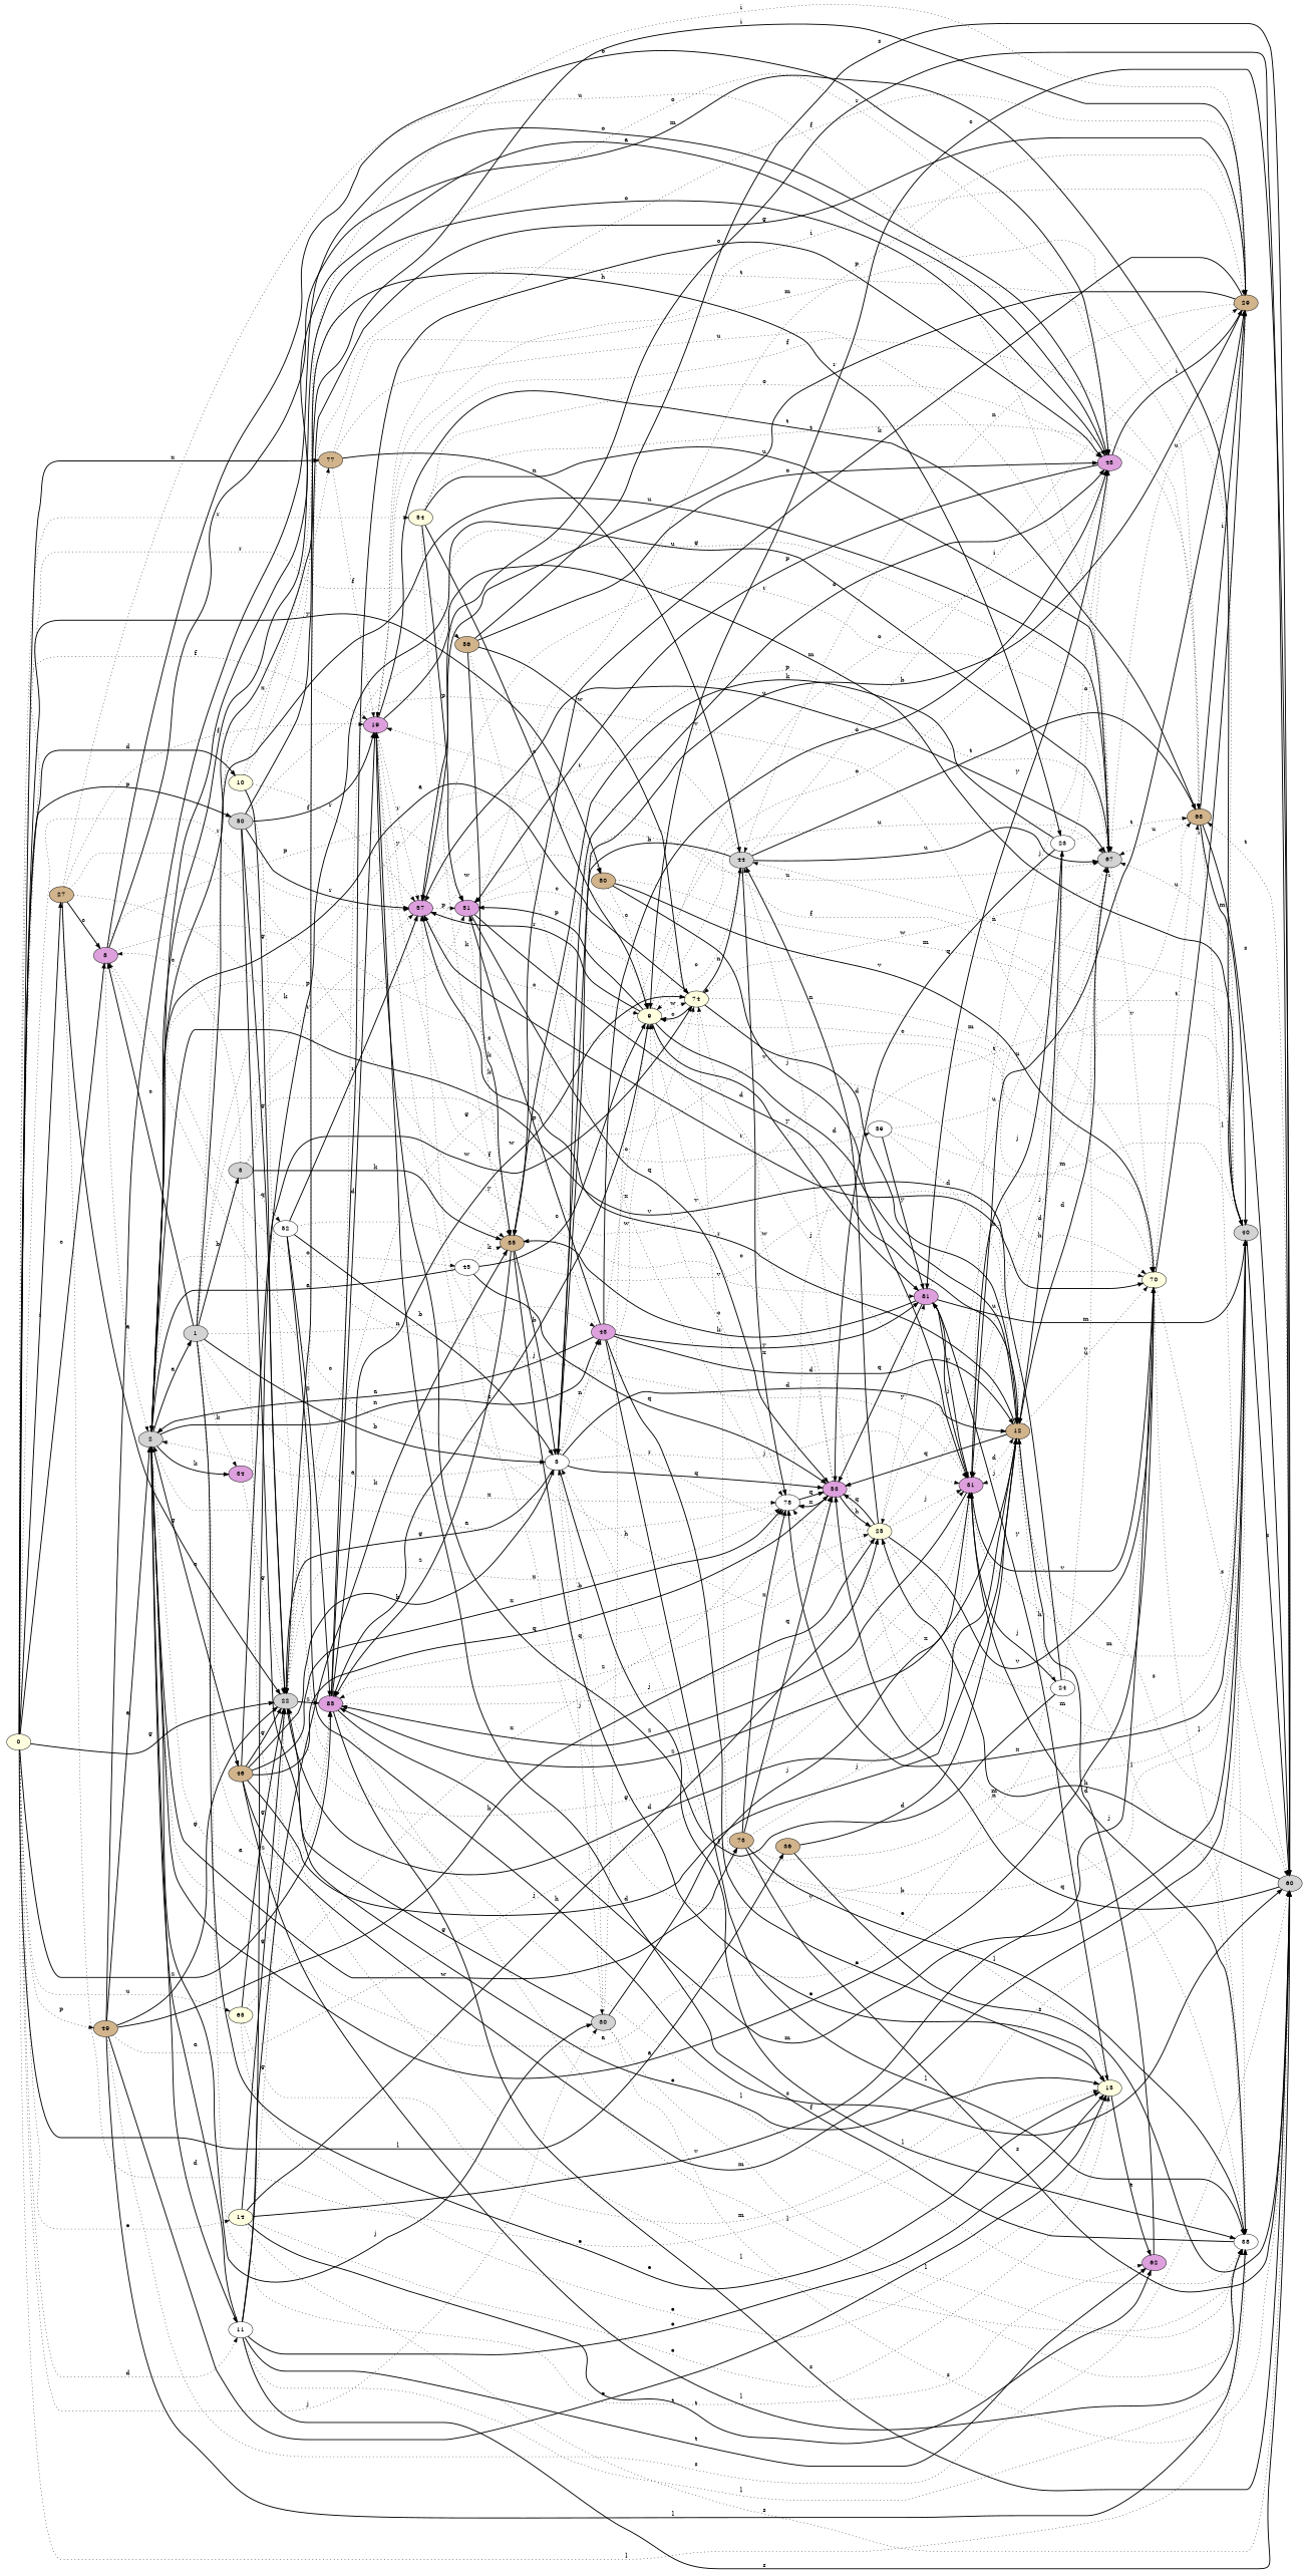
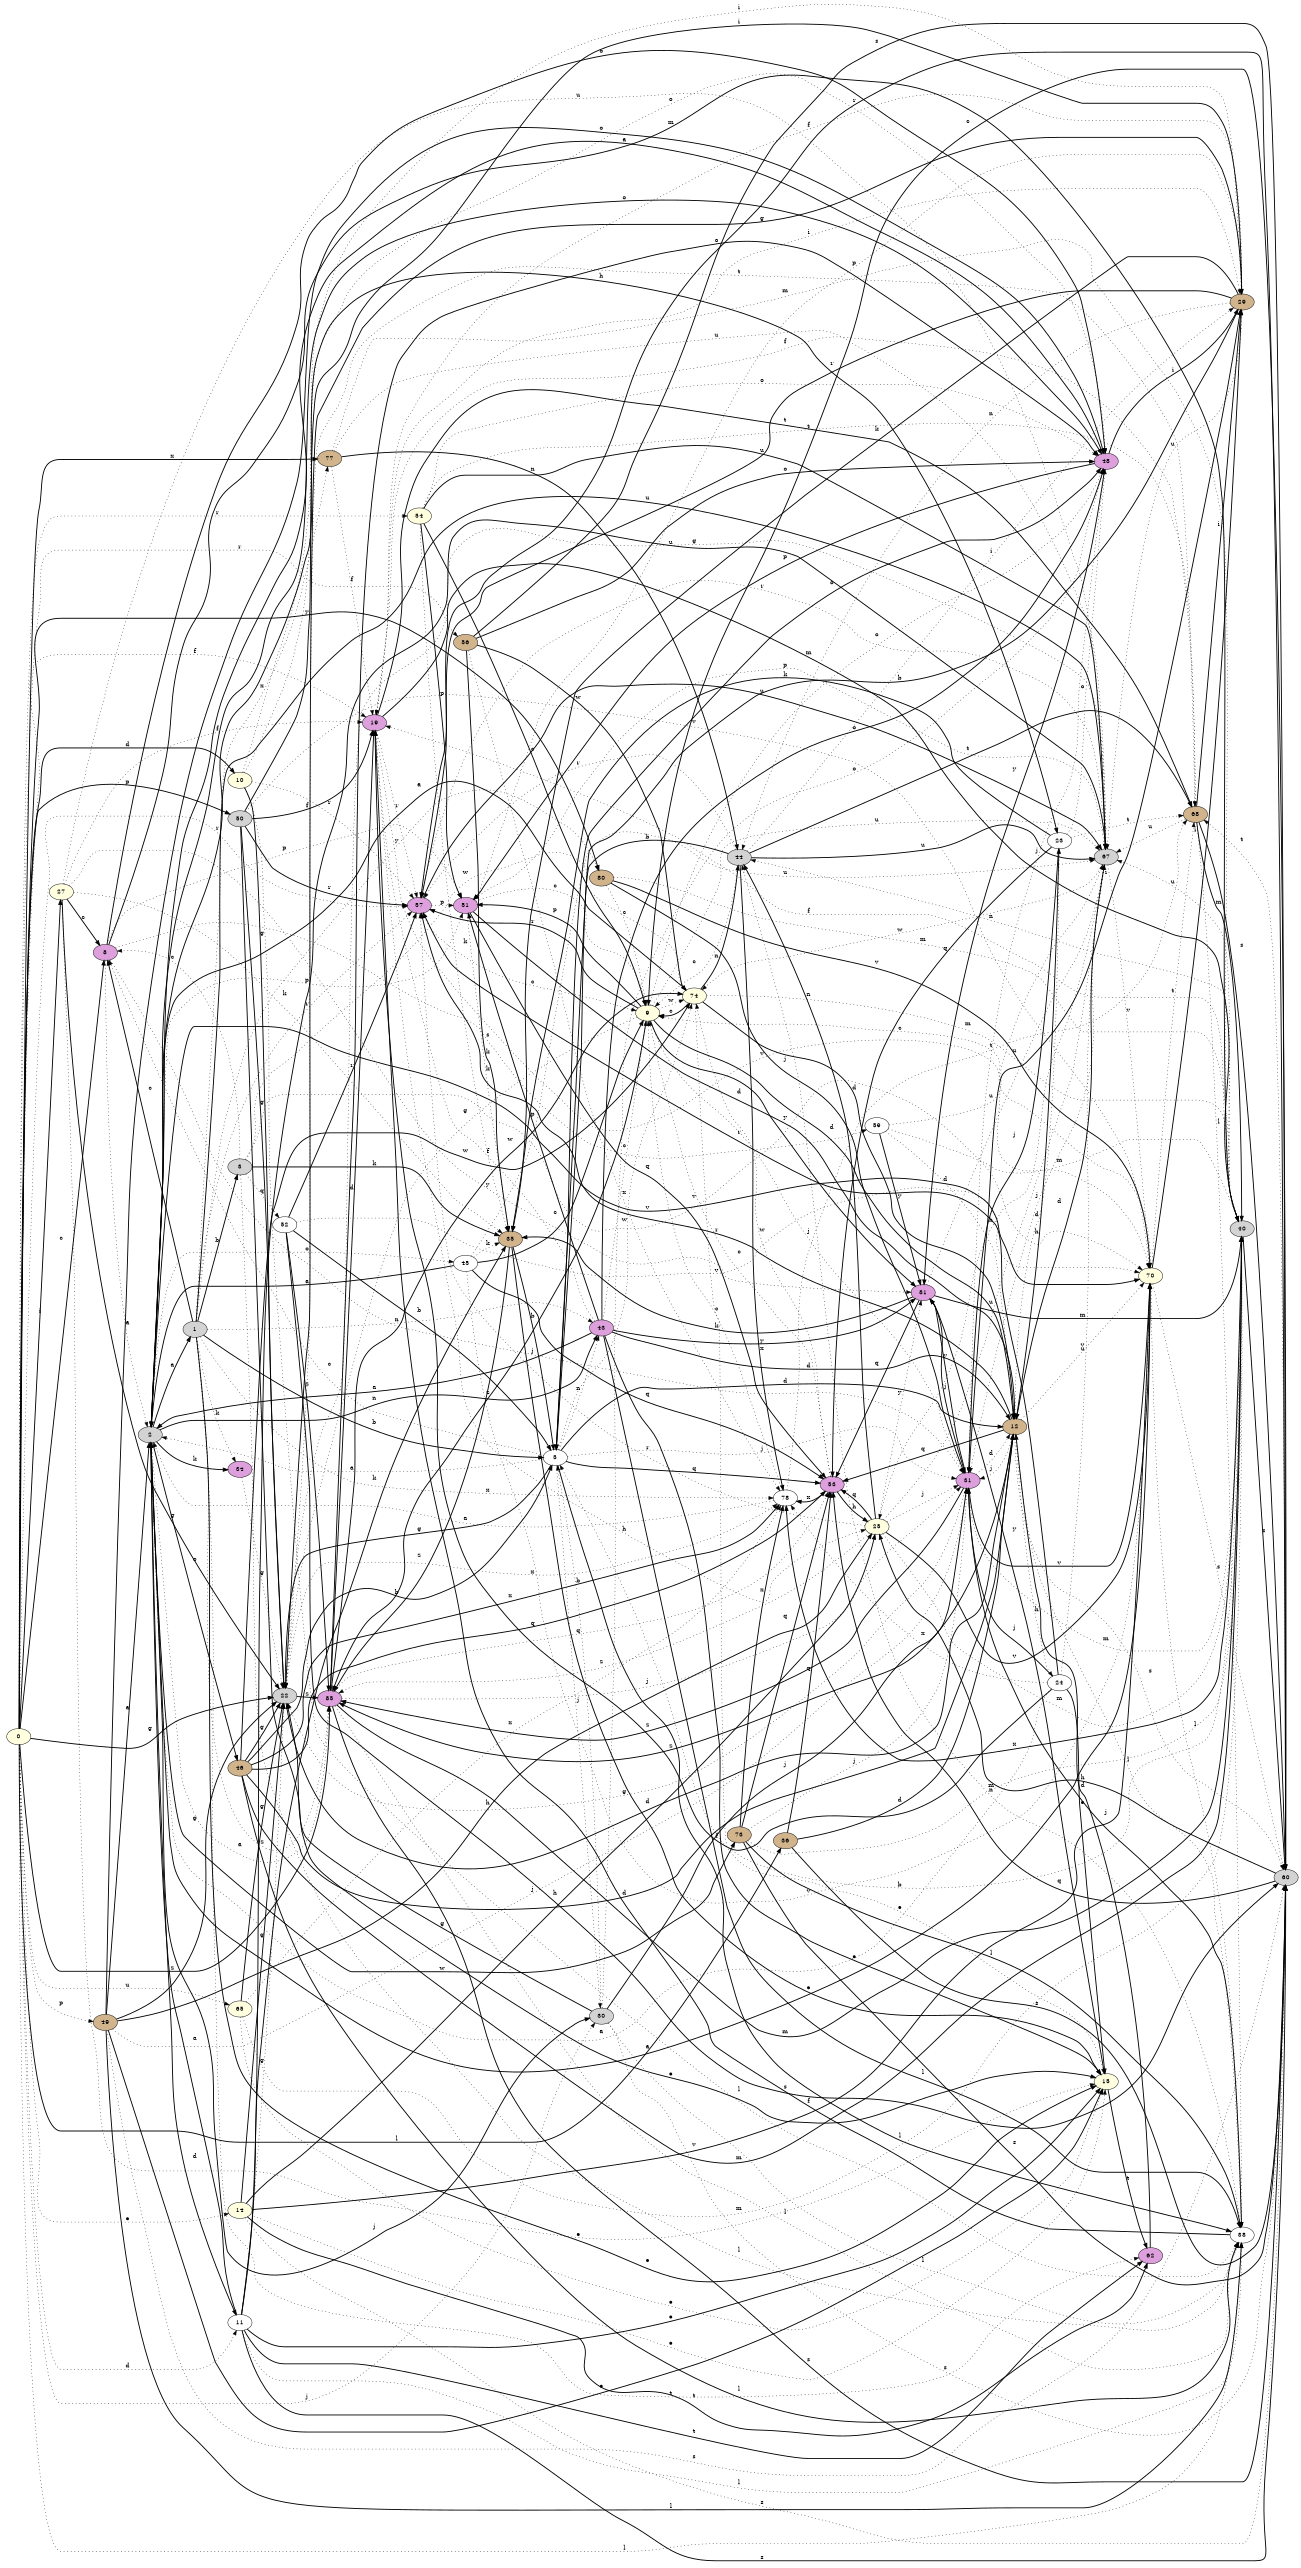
  strict digraph {
    rankdir=LR
    node [fillcolor=plum style=filled]
    edge [style=bold]
    0 [fillcolor=lightyellow]
    8
    10 [fillcolor=lightyellow]
    11 [fillcolor=white]
    14 [fillcolor=lightyellow]
    19
    22 [fillcolor=lightgrey]
-   27 [fillcolor=tan]
+   27 [fillcolor=lightyellow]
    30 [fillcolor=lightgrey]
    36 [fillcolor=tan]
    38 [fillcolor=white]
    49 [fillcolor=tan]
    50 [fillcolor=lightgrey]
    54 [fillcolor=lightyellow]
    56 [fillcolor=tan]
    57
    65 [fillcolor=lightyellow]
    77 [fillcolor=tan]
    80 [fillcolor=tan]
    85
    2 [fillcolor=lightgrey]
    48
    51
    31
    40 [fillcolor=lightgrey]
    59 [fillcolor=white]
    29 [fillcolor=tan]
    15 [fillcolor=lightyellow]
    62
    67 [fillcolor=lightgrey]
    35 [fillcolor=tan]
    60 [fillcolor=lightgrey]
    70 [fillcolor=lightyellow]
    25 [fillcolor=lightyellow]
    n35 [fillcolor=tan label=68]
    78 [fillcolor=white]
    12 [fillcolor=tan]
    81
    5 [fillcolor=white]
    44 [fillcolor=lightgrey]
    9 [fillcolor=lightyellow]
    74 [fillcolor=lightyellow]
    53
    1 [fillcolor=lightgrey]
    3 [fillcolor=lightgrey]
    34
    43
    52 [fillcolor=white]
    23 [fillcolor=white]
    45 [fillcolor=white]
    46 [fillcolor=tan]
    73 [fillcolor=tan]
    24 [fillcolor=white]
    0 -> 8 [label=c]
    0 -> 10 [label=d]
    0 -> 11 [label=d style=dotted]
    0 -> 14 [label=e style=dotted]
    0 -> 19 [label=f style=dotted]
    0 -> 22 [label=g]
    0 -> 27 [label=i]
    0 -> 30 [label=j style=dotted]
    0 -> 36 [label=l]
    0 -> 38 [label=l style=dotted]
    0 -> 49 [label=p style=dotted]
    0 -> 50 [label=p]
    0 -> 54 [label=r style=dotted]
    0 -> 56 [label=r style=dotted]
    0 -> 57 [label=r style=dotted]
    0 -> 65 [label=u style=dotted]
    0 -> 77 [label=x]
    0 -> 80 [label=y]
    0 -> 85 [label=z]
    8 -> 2 [label=a style=dotted]
    8 -> 48 [label=o]
    8 -> 51 [label=p style=dotted]
    8 -> 31 [label=j style=dotted]
    8 -> 40 [label=m]
    8 -> 59 [label=s style=dotted]
    10 -> 22 [label=g]
    10 -> 38 [label=l style=dotted]
    10 -> 57 [label=r style=dotted]
    10 -> 48 [label=o style=dotted]
    10 -> 29 [label=i style=dotted]
    11 -> 22 [label=g style=dotted]
    11 -> 38 [label=l style=dotted]
    11 -> 2 [label=a]
    11 -> 15 [label=e]
    11 -> 62 [label=t]
    11 -> 67 [label=u]
    11 -> 35 [label=k]
    11 -> 60 [label=s]
    14 -> 22 [label=g]
    14 -> 15 [label=e style=dotted]
    14 -> 62 [label=t]
    14 -> 60 [label=s style=dotted]
    14 -> 70 [label=v]
    14 -> 25 [label=h]
    19 -> 57 [label=r style=dotted]
    19 -> 40 [label=m]
    19 -> 29 [label=i style=dotted]
    19 -> 70 [label=v style=dotted]
    19 -> 25 [label=h style=dotted]
    19 -> n35 [label=t]
    22 -> 85 [label=z]
    22 -> n35 [label=t style=dotted]
    22 -> 78 [label=x style=dotted]
    22 -> 12 [label=d]
    27 -> 8 [label=c]
    27 -> 19 [label=f style=dotted]
    27 -> 22 [label=g]
    27 -> 15 [label=e style=dotted]
    27 -> 67 [label=u style=dotted]
    27 -> 35 [label=k style=dotted]
    27 -> 81 [label=y style=dotted]
    30 -> 22 [label=g]
    30 -> 38 [label=l style=dotted]
    30 -> 48 [label=o style=dotted]
    30 -> 31 [label=j]
    30 -> 60 [label=s style=dotted]
    30 -> 5 [label=b style=dotted]
    36 -> 60 [label=s]
    36 -> 12 [label=d]
    38 -> 19 [label=f]
    38 -> 31 [label=j]
    38 -> 44 [label=n style=dotted]
    49 -> 22 [label=g]
    49 -> 38 [label=l]
    49 -> 2 [label=a]
    49 -> 48 [label=o]
    49 -> 31 [label=j style=dotted]
    49 -> 15 [label=e]
    49 -> 60 [label=s style=dotted]
    49 -> 25 [label=h]
    50 -> 19 [label=f]
    50 -> 22 [label=g]
    50 -> 57 [label=r]
    50 -> 29 [label=i]
    50 -> 15 [label=e]
    50 -> 70 [label=v style=dotted]
    54 -> 48 [label=o style=dotted]
    54 -> 51 [label=p]
    54 -> 67 [label=u]
    54 -> 35 [label=k style=dotted]
    54 -> n35 [label=t style=dotted]
    54 -> 9 [label=c]
    56 -> 48 [label=o]
    56 -> 35 [label=k]
    56 -> 60 [label=s]
    56 -> 78 [label=x style=dotted]
    56 -> 74 [label=w]
    57 -> 51 [label=p style=dotted]
    57 -> 67 [label=u]
    57 -> 9 [label=c style=dotted]
    65 -> 22 [label=g]
    65 -> 40 [label=m style=dotted]
    65 -> 15 [label=e style=dotted]
    65 -> 78 [label=x style=dotted]
    77 -> 19 [label=f style=dotted]
    77 -> 40 [label=m style=dotted]
    77 -> 67 [label=u style=dotted]
    77 -> 44 [label=n]
    80 -> 31 [label=j]
    80 -> 40 [label=m style=dotted]
    80 -> 70 [label=v]
    80 -> 9 [label=c style=dotted]
    85 -> 19 [label=d]
    85 -> 38 [label=l style=dotted]
    85 -> 2 [label=a style=dotted]
    85 -> 48 [label=o]
    85 -> 31 [label=j style=dotted]
    85 -> 40 [label=m]
    85 -> 60 [label=s]
    85 -> 74 [label=w]
    85 -> 53 [label=q style=dotted]
    2 -> 11 [label=d]
    2 -> 30 [label=j]
    2 -> 48 [label=o]
    2 -> 51 [label=p style=dotted]
    2 -> 70 [label=v]
    2 -> 1 [label=a]
    2 -> 34 [label=k]
    2 -> 43 [label=n]
    2 -> 23 [label=h]
    2 -> 45 [label=o style=dotted]
    2 -> 46 [label=o]
    2 -> 73 [label=w]
    48 -> 2 [label=a]
    48 -> 51 [label=p]
    48 -> 31 [label=j style=dotted]
    48 -> 29 [label=i]
    48 -> 81 [label=y]
    51 -> 35 [label=k style=dotted]
    51 -> 12 [label=d]
    51 -> 9 [label=c style=dotted]
    51 -> 53 [label=q]
    31 -> 22 [label=g style=dotted]
    31 -> 85 [label=z]
    31 -> 40 [label=m style=dotted]
    31 -> 29 [label=i]
    31 -> 70 [label=v]
    31 -> 12 [label=d style=dotted]
    31 -> 81 [label=y]
    40 -> 19 [label=f style=dotted]
    40 -> 67 [label=u style=dotted]
    40 -> 60 [label=s]
    40 -> 78 [label=x]
    40 -> 5 [label=b style=dotted]
    40 -> 44 [label=n style=dotted]
    59 -> 40 [label=m style=dotted]
    59 -> 67 [label=u style=dotted]
    59 -> 12 [label=d style=dotted]
    59 -> 81 [label=y]
    29 -> 19 [label=f style=dotted]
    29 -> 22 [label=g]
    29 -> 57 [label=r]
    29 -> 51 [label=p style=dotted]
    29 -> 67 [label=u style=dotted]
    29 -> 35 [label=k]
    29 -> 5 [label=b]
    29 -> 44 [label=n style=dotted]
    15 -> 62 [label=t]
    15 -> 81 [label=y]
    62 -> 12 [label=d]
    67 -> 22 [label=g style=dotted]
    67 -> 57 [label=r style=dotted]
    67 -> 51 [label=p style=dotted]
    67 -> 31 [label=j style=dotted]
    67 -> 70 [label=v style=dotted]
    67 -> 25 [label=h style=dotted]
    67 -> 12 [label=d]
    67 -> 74 [label=w style=dotted]
    35 -> 85 [label=z]
    35 -> 15 [label=e]
    35 -> 5 [label=b]
    60 -> 57 [label=r]
    60 -> 25 [label=h]
    60 -> n35 [label=t style=dotted]
    60 -> 9 [label=c]
    60 -> 53 [label=q]
    70 -> 38 [label=l style=dotted]
    70 -> 2 [label=a]
    70 -> 29 [label=i]
    70 -> 60 [label=s style=dotted]
    70 -> n35 [label=t style=dotted]
    70 -> 9 [label=c style=dotted]
    25 -> 57 [label=r style=dotted]
    25 -> 85 [label=z style=dotted]
    25 -> 31 [label=j style=dotted]
    25 -> 40 [label=m style=dotted]
    25 -> 67 [label=u style=dotted]
    25 -> 70 [label=v]
    25 -> 81 [label=y style=dotted]
    25 -> 44 [label=n]
    25 -> 53 [label=q]
    n35 -> 19 [label=f style=dotted]
    n35 -> 38 [label=l style=dotted]
    n35 -> 40 [label=m]
    n35 -> 29 [label=i]
    n35 -> 67 [label=u style=dotted]
    n35 -> 60 [label=s]
    78 -> 2 [label=a style=dotted]
    78 -> n35 [label=t style=dotted]
    78 -> 9 [label=c style=dotted]
-   78 -> 53 [label=q]
+   36 -> 53 [label=q]
    12 -> 38 [label=l style=dotted]
    12 -> 57 [label=r]
    12 -> 85 [label=z]
    12 -> 31 [label=j style=dotted]
    12 -> 60 [label=s style=dotted]
    12 -> 70 [label=v style=dotted]
    12 -> 53 [label=q]
    12 -> 23 [label=h]
    12 -> 24 [label=h style=dotted]
    81 -> 31 [label=j]
    81 -> 40 [label=m]
    81 -> 67 [label=u style=dotted]
    81 -> 35 [label=k]
    81 -> 53 [label=q]
    5 -> 8 [label=c style=dotted]
    5 -> 22 [label=g]
    5 -> 30 [label=j style=dotted]
    5 -> 38 [label=l]
    5 -> 2 [label=a style=dotted]
    5 -> 48 [label=o]
    5 -> 31 [label=j style=dotted]
    5 -> 12 [label=d]
    5 -> 74 [label=w style=dotted]
    5 -> 53 [label=q]
    5 -> 43 [label=n style=dotted]
    44 -> 57 [label=r style=dotted]
    44 -> 29 [label=i style=dotted]
    44 -> 67 [label=u]
    44 -> n35 [label=t]
    44 -> 78 [label=x]
    44 -> 5 [label=b]
    44 -> 9 [label=c style=dotted]
    9 -> 22 [label=g style=dotted]
    9 -> 57 [label=r]
    9 -> 85 [label=z]
    9 -> 48 [label=o style=dotted]
    9 -> 51 [label=p]
    9 -> 31 [label=j style=dotted]
    9 -> 67 [label=u style=dotted]
    9 -> 12 [label=d]
    9 -> 81 [label=y]
    9 -> 74 [label=w style=dotted]
    74 -> 2 [label=a]
    74 -> 40 [label=m style=dotted]
    74 -> 15 [label=e style=dotted]
    74 -> 12 [label=d]
    74 -> 44 [label=n]
    74 -> 9 [label=c]
    53 -> 25 [label=h]
    53 -> 78 [label=x]
    53 -> 9 [label=c style=dotted]
    53 -> 74 [label=w style=dotted]
    1 -> 8 [label=c]
    1 -> 57 [label=r style=dotted]
    1 -> 77 [label=x style=dotted]
    1 -> 80 [label=y style=dotted]
    1 -> 85 [label=z style=dotted]
    1 -> 15 [label=e]
    1 -> 62 [label=t style=dotted]
    1 -> 67 [label=u]
    1 -> 78 [label=x style=dotted]
    1 -> 5 [label=b]
    1 -> 3 [label=b]
    1 -> 34 [label=k style=dotted]
    1 -> 43 [label=n style=dotted]
    3 -> 8 [label=c style=dotted]
    3 -> 38 [label=l style=dotted]
    3 -> 35 [label=k]
    3 -> 70 [label=v style=dotted]
    3 -> 74 [label=w style=dotted]
    3 -> 52 [label=q style=dotted]
    34 -> 22 [label=g style=dotted]
    43 -> 19 [label=f style=dotted]
    43 -> 38 [label=l]
    43 -> 2 [label=a]
    43 -> 48 [label=o]
    43 -> 51 [label=p]
    43 -> 15 [label=e]
    43 -> 12 [label=d]
    43 -> 81 [label=y]
    43 -> 9 [label=c style=dotted]
    52 -> 57 [label=r]
    52 -> 85 [label=z]
    52 -> 60 [label=s]
    52 -> 70 [label=v style=dotted]
    52 -> 5 [label=b]
    23 -> 48 [label=o style=dotted]
    23 -> 31 [label=j]
    23 -> 35 [label=k]
    23 -> n35 [label=t style=dotted]
    23 -> 12 [label=d style=dotted]
    23 -> 53 [label=q]
    45 -> 2 [label=a]
    45 -> 67 [label=u style=dotted]
    45 -> 35 [label=k style=dotted]
    45 -> 70 [label=v style=dotted]
    45 -> 9 [label=c]
    45 -> 53 [label=q]
    46 -> 22 [label=g]
    46 -> 38 [label=l]
    46 -> 40 [label=m]
    46 -> 78 [label=x]
    46 -> 12 [label=d]
    46 -> 5 [label=b]
    46 -> 74 [label=w]
    46 -> 53 [label=q]
    73 -> 38 [label=l]
    73 -> 31 [label=j style=dotted]
    73 -> 40 [label=m style=dotted]
    73 -> 60 [label=s]
    73 -> 78 [label=x]
    73 -> 53 [label=q]
    24 -> 19 [label=f]
    24 -> 57 [label=r]
    24 -> 2 [label=a style=dotted]
    24 -> 31 [label=j]
+   24 -> 15 [label=e]
    24 -> 67 [label=u style=dotted]
    24 -> 78 [label=x style=dotted]
  }
